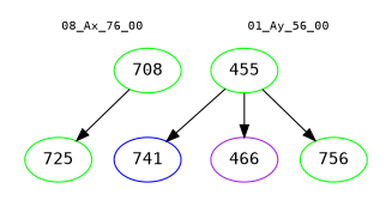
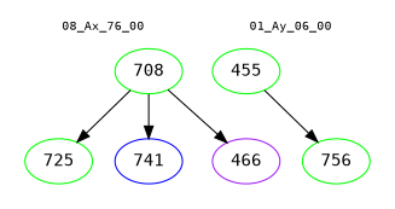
  digraph {
    fontname="DejaVu Sans Mono"
    node [color=green fontname="DejaVu Sans Mono"]
    edge [color=black fontname="DejaVu Sans Mono"]
    n1 [label=708]
    n2 [color=blue label=741]
    n3 [label=725]
    n4 [label=455]
    n5 [label=756]
    n6 [color=purple label=466]
    subgraph cluster_1 {
      color=white
      fontsize=10
      label="08_Ax_76_00"
      n1
      n2
      n3
    }
    subgraph cluster_2 {
      color=white
      fontsize=10
-     label="01_Ay_56_00"
+     label="01_Ay_06_00"
      n4
      n5
      n6
    }
-   n4 -> n2
+   n1 -> n2
    n1 -> n3
    n4 -> n5
-   n4 -> n6
+   n1 -> n6
  }
